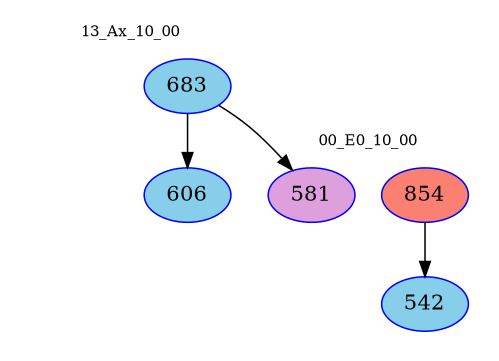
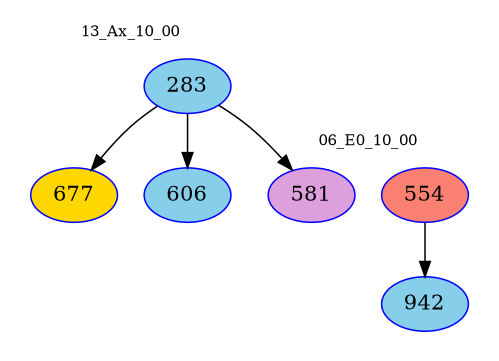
  digraph {
    node [color=blue fillcolor=skyblue style=filled]
    edge [color=black]
-   n1 [label=683]
+   n1 [label=283]
+   n2 [fillcolor=gold label=677]
    n3 [label=606]
-   n4 [fillcolor=salmon label=854]
-   n5 [label=542]
+   n4 [fillcolor=salmon label=554]
+   n5 [label=942]
    n6 [fillcolor=plum label=581]
    subgraph cluster_1 {
      color=white
      fontsize=10
      label="13_Ax_10_00"
      n1
+     n2
      n3
    }
    subgraph cluster_2 {
      color=white
      fontsize=10
-     label="00_E0_10_00"
+     label="06_E0_10_00"
      n4
      n5
      n6
    }
+   n1 -> n2
    n1 -> n3
    n1 -> n6
    n4 -> n5
  }
